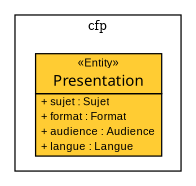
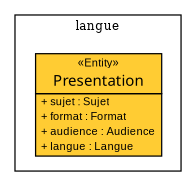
  digraph {
    fontsize=10
    rankdir=LR
    n1 [fontcolor=black fontname=arial fontsize=9.0 label=<<table border="0" cellborder="1" cellspacing="0" cellpadding="0" port="p" bgcolor="#FFCC33"> 	<tr><td> 	<table border="0" cellspacing="1" cellpadding="1"> 		<tr><td> &laquo;Entity&raquo; </td></tr> 		<tr><td><font face="arialbd"  point-size="12.0"> Presentation </font></td></tr> 	</table></td></tr> 	 	 		<tr><td> 			<table border="0" cellspacing="0" cellpadding="1">	 		 		 		 			<tr><td align="left"> + sujet : Sujet </td></tr> 		  		 		 			<tr><td align="left"> + format : Format </td></tr> 		  		 			<tr><td align="left"> + audience : Audience </td></tr> 		  		 			<tr><td align="left"> + langue : Langue </td></tr> 		  		 			</table>		 		</td></tr> 	 	 	 	</table>> shape=plaintext]
    subgraph cluster_1 {
-     label=cfp
+     label=langue
      n1
    }
  }
